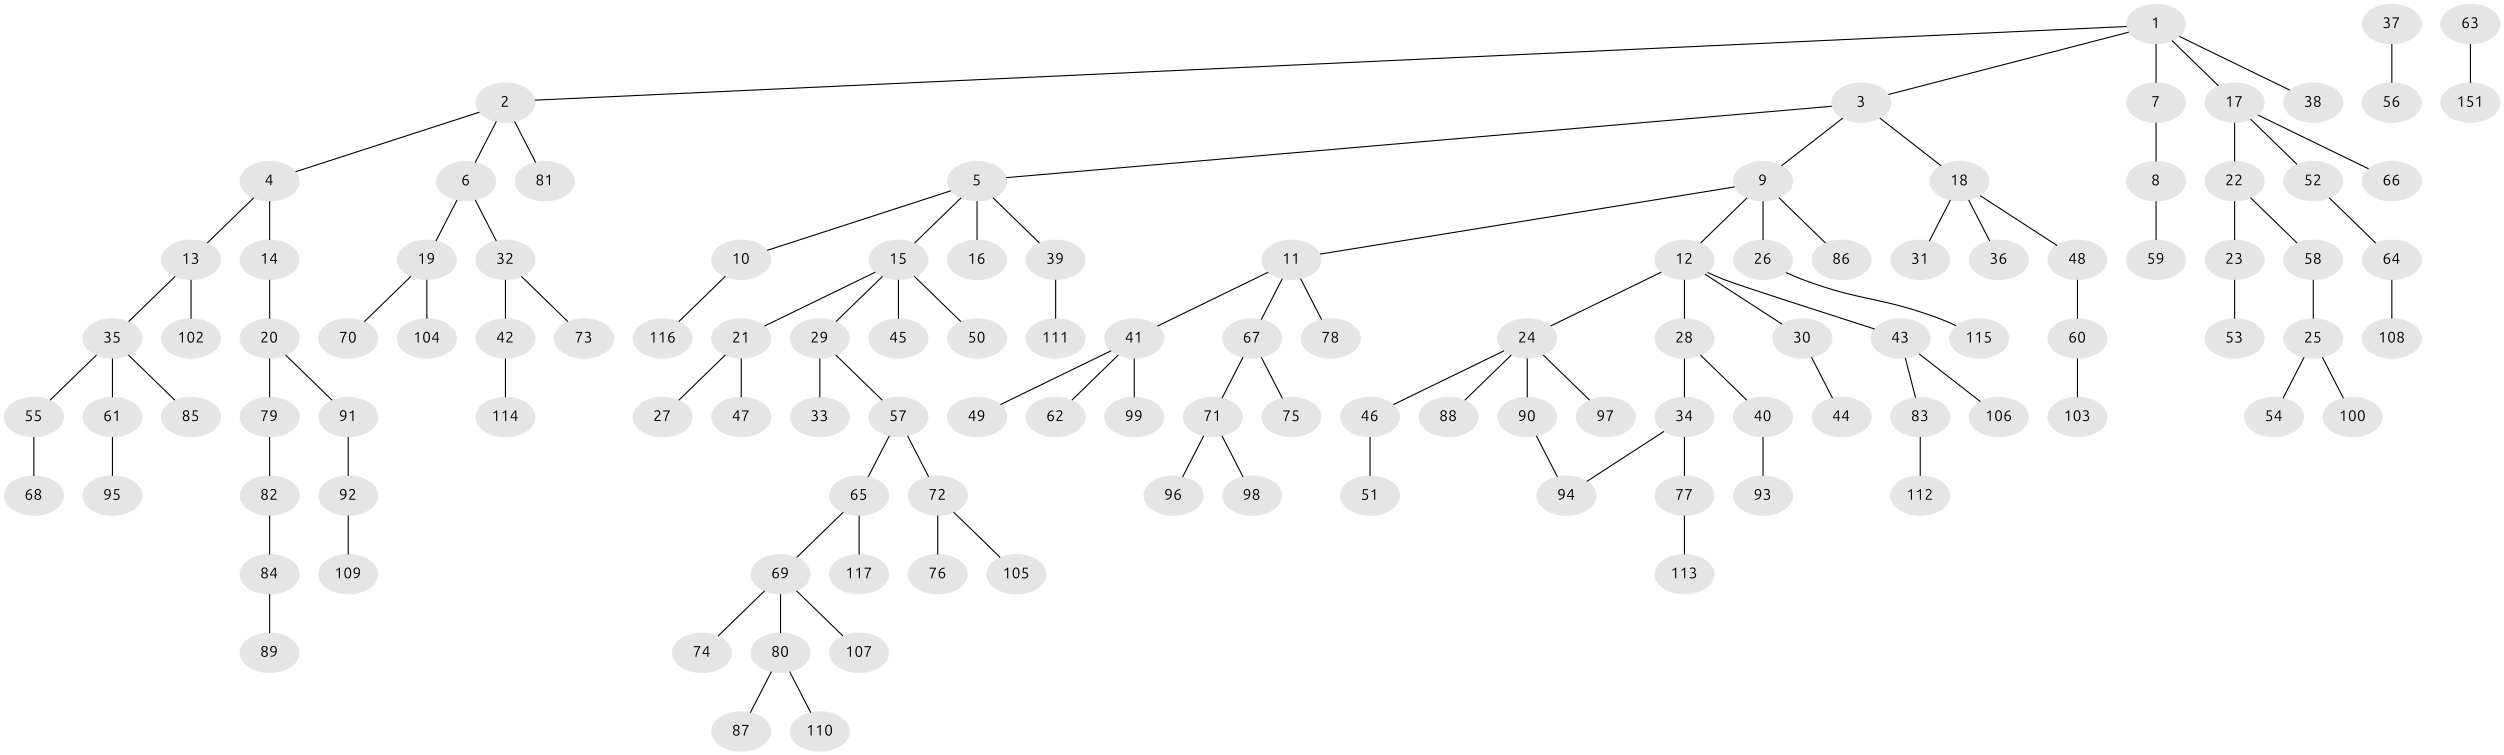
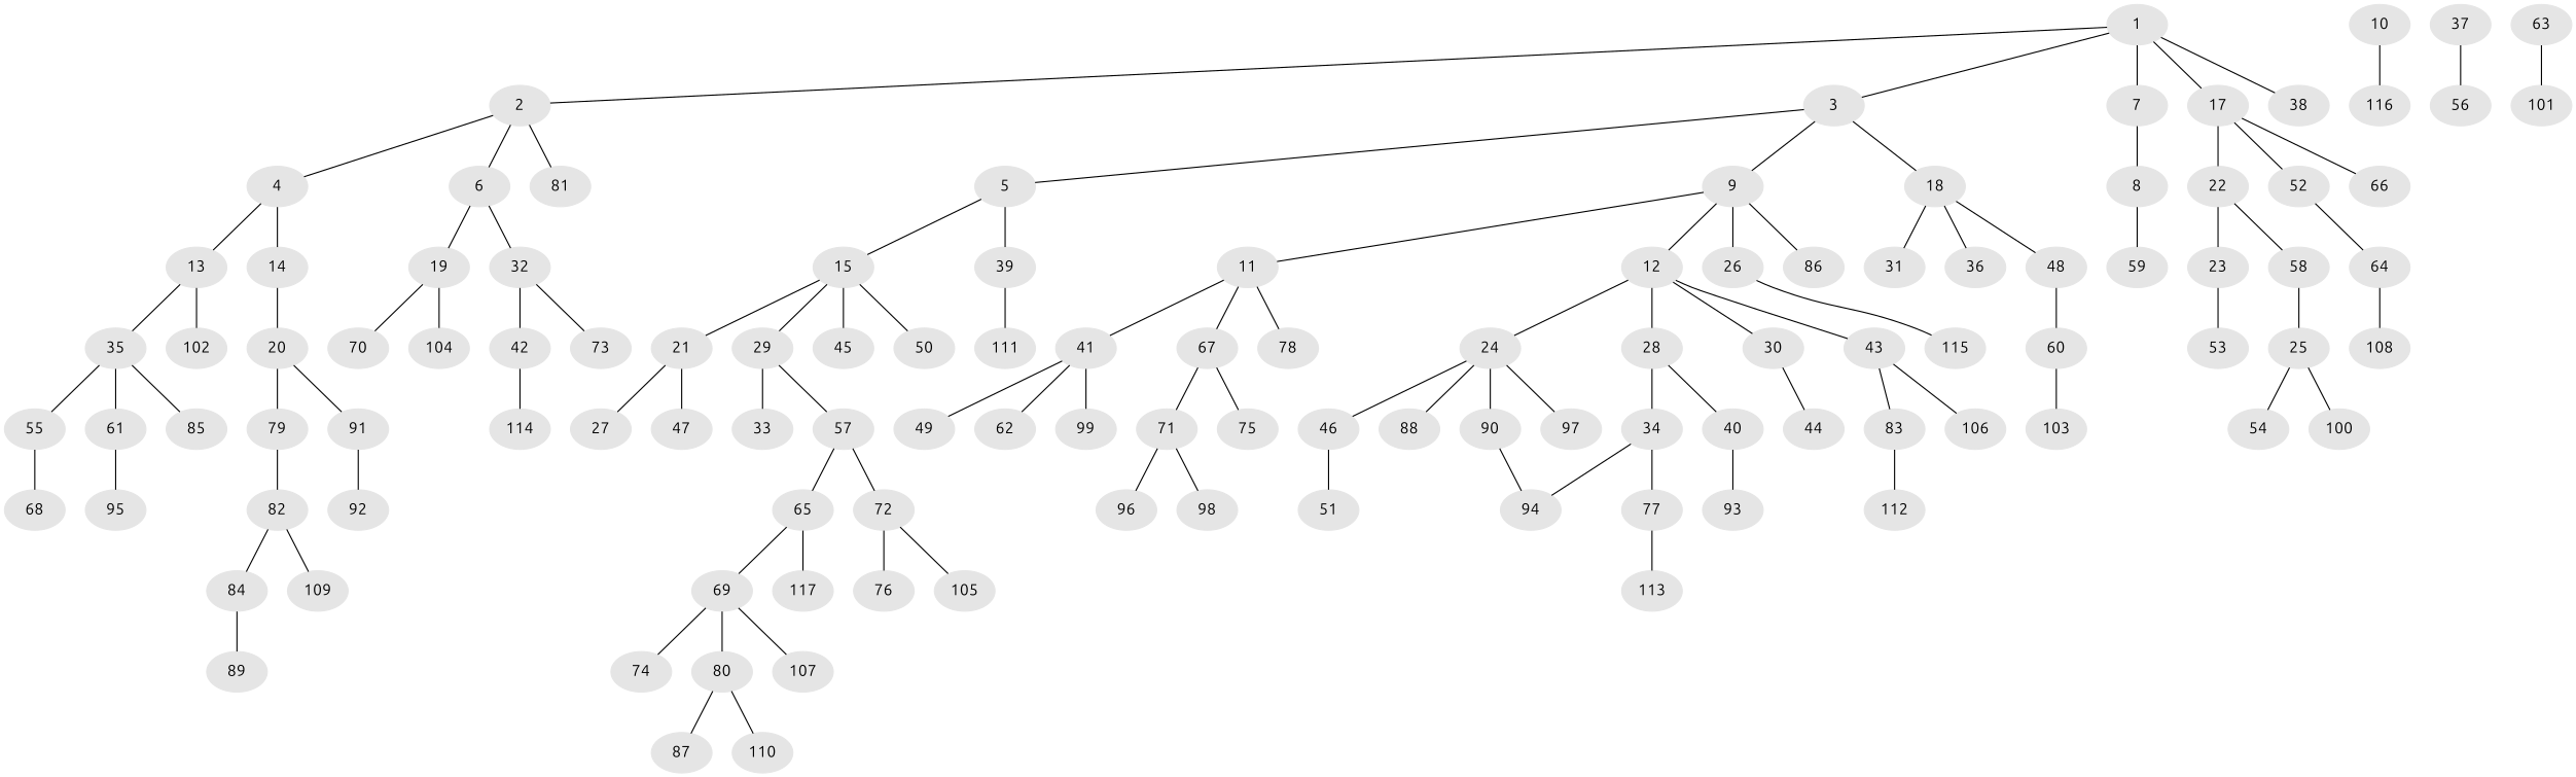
  graph {
    fontname=Ubuntu
    node [color=gray90 fontname=Ubuntu style=filled]
    edge [fontname=Ubuntu]
    1
    2
    3
    7
    17
    38
    4
    6
    81
    5
    9
    18
    8
    22
    52
    66
    13
    14
    19
    32
    10
    15
-   16
    39
    11
    12
    26
    86
    31
    36
    48
    35
    102
    20
    116
    21
    29
    45
    50
    111
    70
    104
    42
    73
    59
    41
    67
    78
    24
    28
    30
    43
    115
    49
    62
    99
    71
    75
    46
    88
    90
    97
    34
    40
    44
    37
    56
    83
    106
    55
    61
    85
    79
    91
    27
    47
    33
    57
    23
    58
    64
    60
    82
    92
    53
    25
    54
    100
    51
    94
    77
    93
    65
    72
    114
    63
-   101 [label=151]
+   101
    113
    68
    95
    112
    103
    108
    69
    117
    76
    105
    74
    80
    107
    96
    98
    87
    110
    84
    109
    89
    1 -- 2
    1 -- 3
    1 -- 7
    1 -- 17
    1 -- 38
    2 -- 4
    2 -- 6
    2 -- 81
    3 -- 5
    3 -- 9
    3 -- 18
    7 -- 8
    17 -- 22
    17 -- 52
    17 -- 66
    4 -- 13
    4 -- 14
    6 -- 19
    6 -- 32
-   5 -- 10
    5 -- 15
-   5 -- 16
    5 -- 39
    9 -- 11
    9 -- 12
    9 -- 26
    9 -- 86
    18 -- 31
    18 -- 36
    18 -- 48
    8 -- 59
    22 -- 23
    22 -- 58
    52 -- 64
    13 -- 35
    13 -- 102
    14 -- 20
    19 -- 70
    19 -- 104
    32 -- 42
    32 -- 73
    10 -- 116
    15 -- 21
    15 -- 29
    15 -- 45
    15 -- 50
    39 -- 111
    11 -- 41
    11 -- 67
    11 -- 78
    12 -- 24
    12 -- 28
    12 -- 30
    12 -- 43
    26 -- 115
    48 -- 60
    35 -- 55
    35 -- 61
    35 -- 85
    20 -- 79
    20 -- 91
    21 -- 27
    21 -- 47
    29 -- 33
    29 -- 57
    42 -- 114
    41 -- 49
    41 -- 62
    41 -- 99
    67 -- 71
    67 -- 75
    24 -- 46
    24 -- 88
    24 -- 90
    24 -- 97
    28 -- 34
    28 -- 40
    30 -- 44
    43 -- 83
    43 -- 106
    71 -- 96
    71 -- 98
    46 -- 51
    90 -- 94
    34 -- 94
    34 -- 77
    40 -- 93
    37 -- 56
    83 -- 112
    55 -- 68
    61 -- 95
    79 -- 82
    91 -- 92
    57 -- 65
    57 -- 72
    23 -- 53
    58 -- 25
    64 -- 108
    60 -- 103
    82 -- 84
-   92 -- 109
+   82 -- 109
    25 -- 54
    25 -- 100
    77 -- 113
    65 -- 69
    65 -- 117
    72 -- 76
    72 -- 105
    63 -- 101
    69 -- 74
    69 -- 80
    69 -- 107
    80 -- 87
    80 -- 110
    84 -- 89
  }
